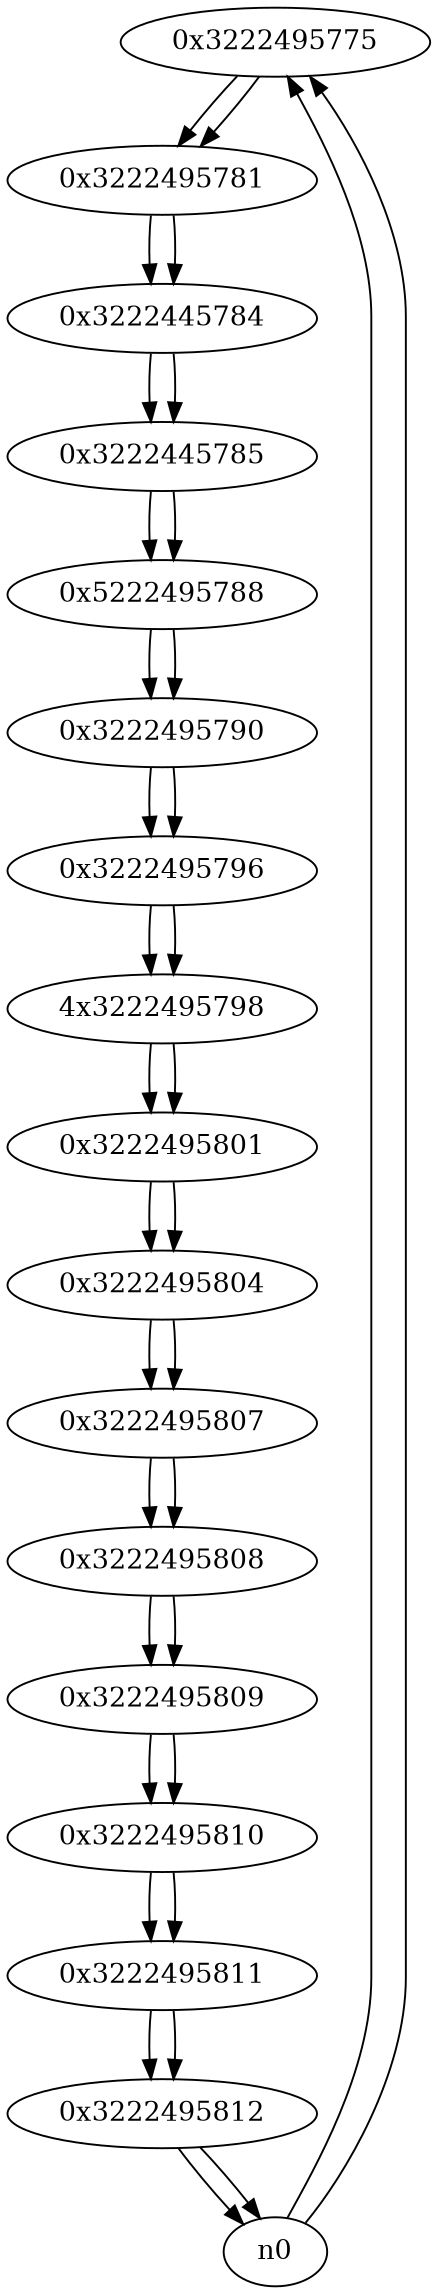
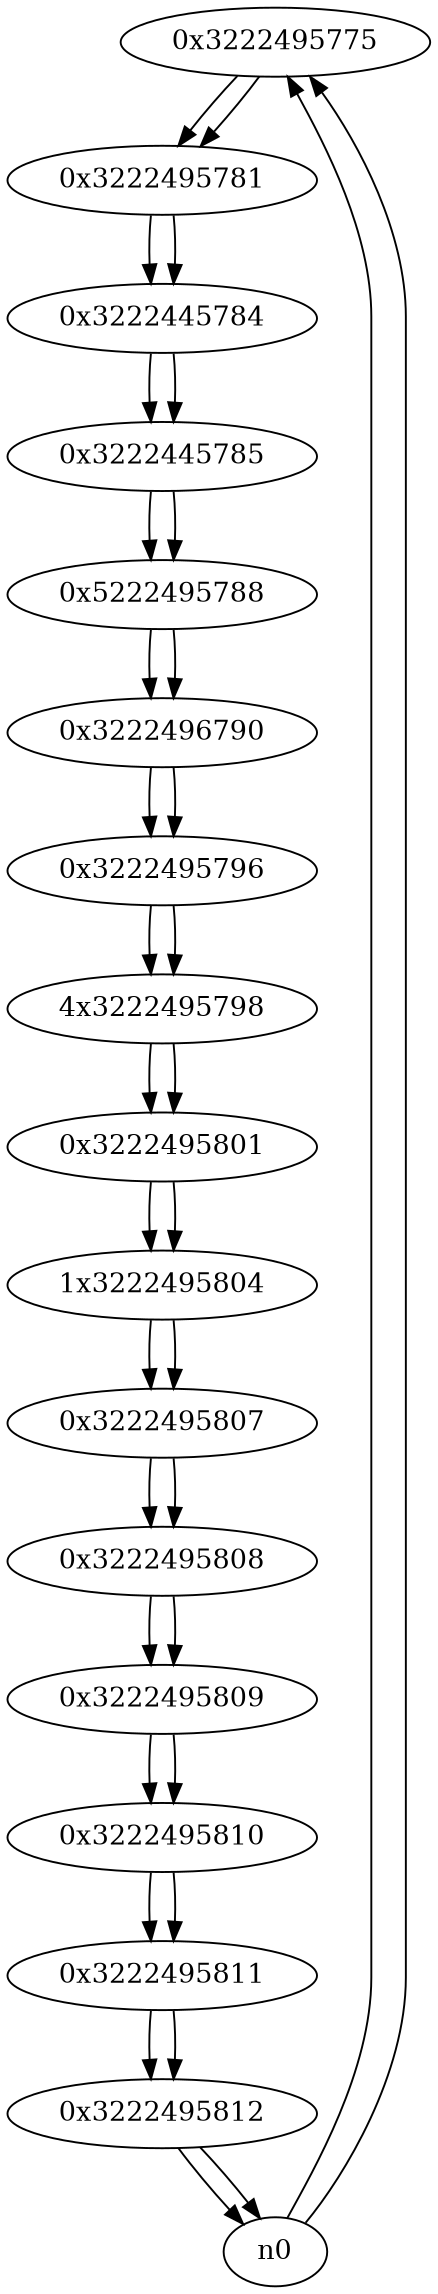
  digraph {
    n1 [label="0x3222495775"]
    n2 [label="0x3222495781"]
    n3 [label="0x3222445784"]
    n4 [label="0x3222445785"]
    n5 [label="0x5222495788"]
-   n6 [label="0x3222495790"]
+   n6 [label="0x3222496790"]
    n7 [label="0x3222495796"]
    n8 [label="4x3222495798"]
    n9 [label="0x3222495801"]
-   n10 [label="0x3222495804"]
+   n10 [label="1x3222495804"]
    n11 [label="0x3222495807"]
    n12 [label="0x3222495808"]
    n13 [label="0x3222495809"]
    n14 [label="0x3222495810"]
    n15 [label="0x3222495811"]
    n16 [label="0x3222495812"]
    n0
    n1 -> n2
    n1 -> n2
    n2 -> n3
    n2 -> n3
    n3 -> n4
    n3 -> n4
    n4 -> n5
    n4 -> n5
    n5 -> n6
    n5 -> n6
    n6 -> n7
    n6 -> n7
    n7 -> n8
    n7 -> n8
    n8 -> n9
    n8 -> n9
    n9 -> n10
    n9 -> n10
    n10 -> n11
    n10 -> n11
    n11 -> n12
    n11 -> n12
    n12 -> n13
    n12 -> n13
    n13 -> n14
    n13 -> n14
    n14 -> n15
    n14 -> n15
    n15 -> n16
    n15 -> n16
    n16 -> n0
    n16 -> n0
    n0 -> n1
    n0 -> n1
  }
